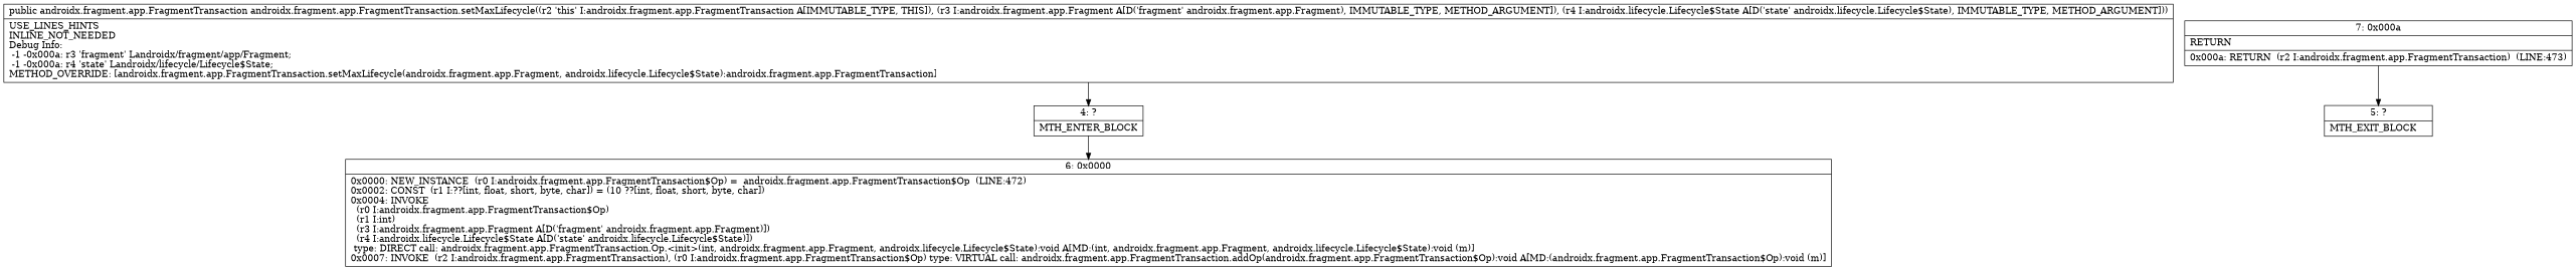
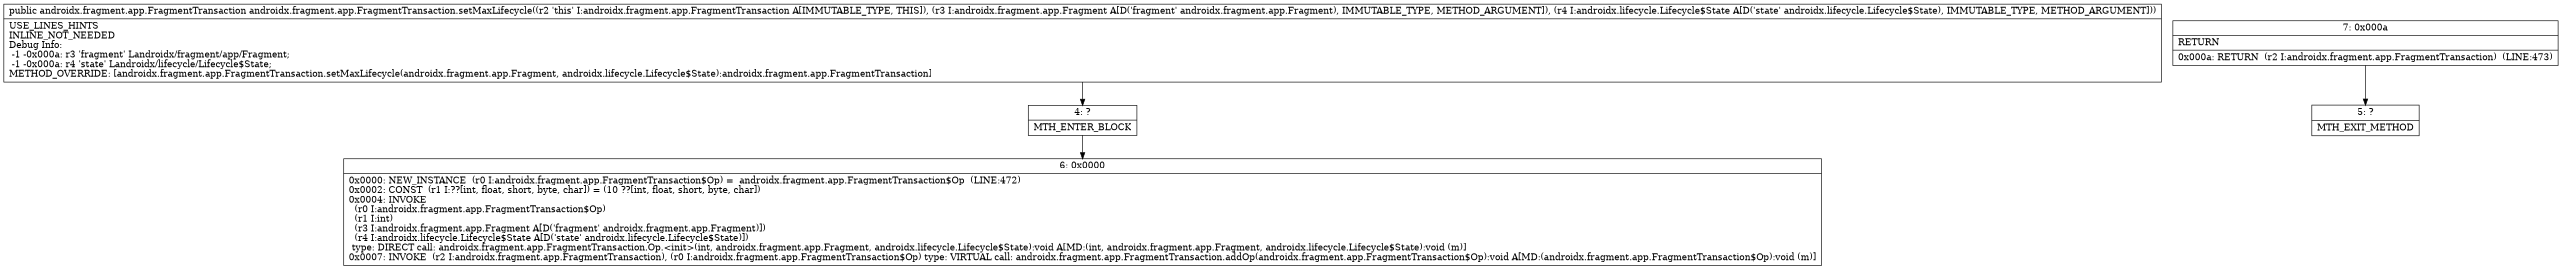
  digraph {
    node [shape=record]
    n1 [label="{4\:\ ?|MTH_ENTER_BLOCK\l}"]
    n2 [label="{6\:\ 0x0000|0x0000: NEW_INSTANCE  (r0 I:androidx.fragment.app.FragmentTransaction$Op) =  androidx.fragment.app.FragmentTransaction$Op  (LINE:472)\l0x0002: CONST  (r1 I:??[int, float, short, byte, char]) = (10 ??[int, float, short, byte, char]) \l0x0004: INVOKE  \l  (r0 I:androidx.fragment.app.FragmentTransaction$Op)\l  (r1 I:int)\l  (r3 I:androidx.fragment.app.Fragment A[D('fragment' androidx.fragment.app.Fragment)])\l  (r4 I:androidx.lifecycle.Lifecycle$State A[D('state' androidx.lifecycle.Lifecycle$State)])\l type: DIRECT call: androidx.fragment.app.FragmentTransaction.Op.\<init\>(int, androidx.fragment.app.Fragment, androidx.lifecycle.Lifecycle$State):void A[MD:(int, androidx.fragment.app.Fragment, androidx.lifecycle.Lifecycle$State):void (m)]\l0x0007: INVOKE  (r2 I:androidx.fragment.app.FragmentTransaction), (r0 I:androidx.fragment.app.FragmentTransaction$Op) type: VIRTUAL call: androidx.fragment.app.FragmentTransaction.addOp(androidx.fragment.app.FragmentTransaction$Op):void A[MD:(androidx.fragment.app.FragmentTransaction$Op):void (m)]\l}"]
    n3 [label="{7\:\ 0x000a|RETURN\l|0x000a: RETURN  (r2 I:androidx.fragment.app.FragmentTransaction)  (LINE:473)\l}"]
-   n4 [label="{5\:\ ?|MTH_EXIT_BLOCK\l}"]
+   n4 [label="{5\:\ ?|MTH_EXIT_METHOD\l}"]
    n5 [label="{public androidx.fragment.app.FragmentTransaction androidx.fragment.app.FragmentTransaction.setMaxLifecycle((r2 'this' I:androidx.fragment.app.FragmentTransaction A[IMMUTABLE_TYPE, THIS]), (r3 I:androidx.fragment.app.Fragment A[D('fragment' androidx.fragment.app.Fragment), IMMUTABLE_TYPE, METHOD_ARGUMENT]), (r4 I:androidx.lifecycle.Lifecycle$State A[D('state' androidx.lifecycle.Lifecycle$State), IMMUTABLE_TYPE, METHOD_ARGUMENT]))  | USE_LINES_HINTS\lINLINE_NOT_NEEDED\lDebug Info:\l  \-1 \-0x000a: r3 'fragment' Landroidx\/fragment\/app\/Fragment;\l  \-1 \-0x000a: r4 'state' Landroidx\/lifecycle\/Lifecycle$State;\lMETHOD_OVERRIDE: [androidx.fragment.app.FragmentTransaction.setMaxLifecycle(androidx.fragment.app.Fragment, androidx.lifecycle.Lifecycle$State):androidx.fragment.app.FragmentTransaction]\l}"]
    n1 -> n2
    n3 -> n4
    n5 -> n1
  }
